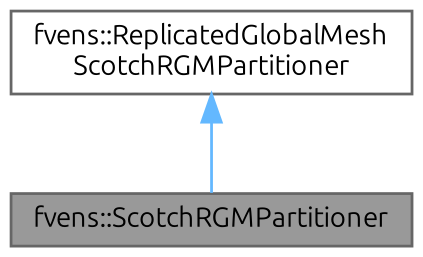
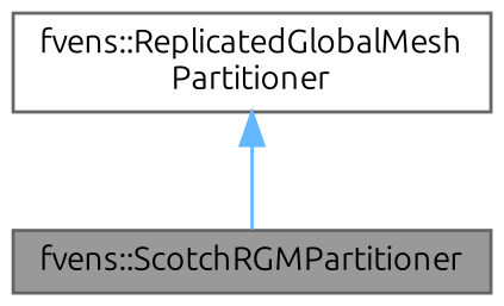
  digraph {
    fontname=Ubuntu
    node [color=gray40 fontname=Ubuntu fontsize=10 shape=box style=filled]
    n1 [fillcolor=grey60 fontcolor=black height=0.2 label="fvens::ScotchRGMPartitioner" width=0.4]
-   n2 [fillcolor=white height=0.2 label="fvens::ReplicatedGlobalMesh\lScotchRGMPartitioner" width=0.4]
+   n2 [fillcolor=white height=0.2 label="fvens::ReplicatedGlobalMesh\lPartitioner" width=0.4]
    n2 -> n1 [color=steelblue1 dir=back fontname=Ubuntu fontsize=10 labelfontname=Helvetica labelfontsize=10 style=solid]
  }
